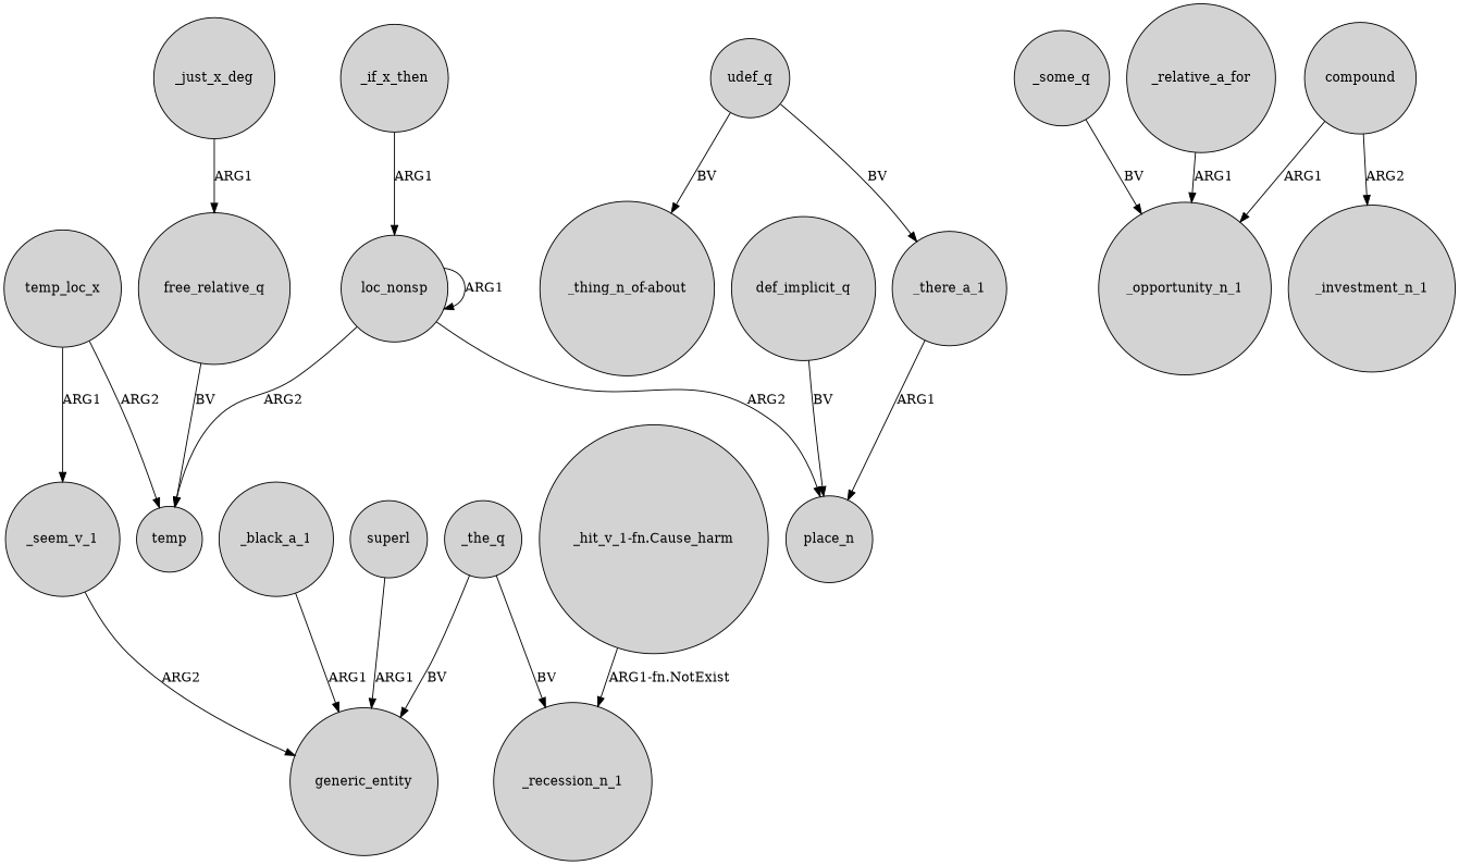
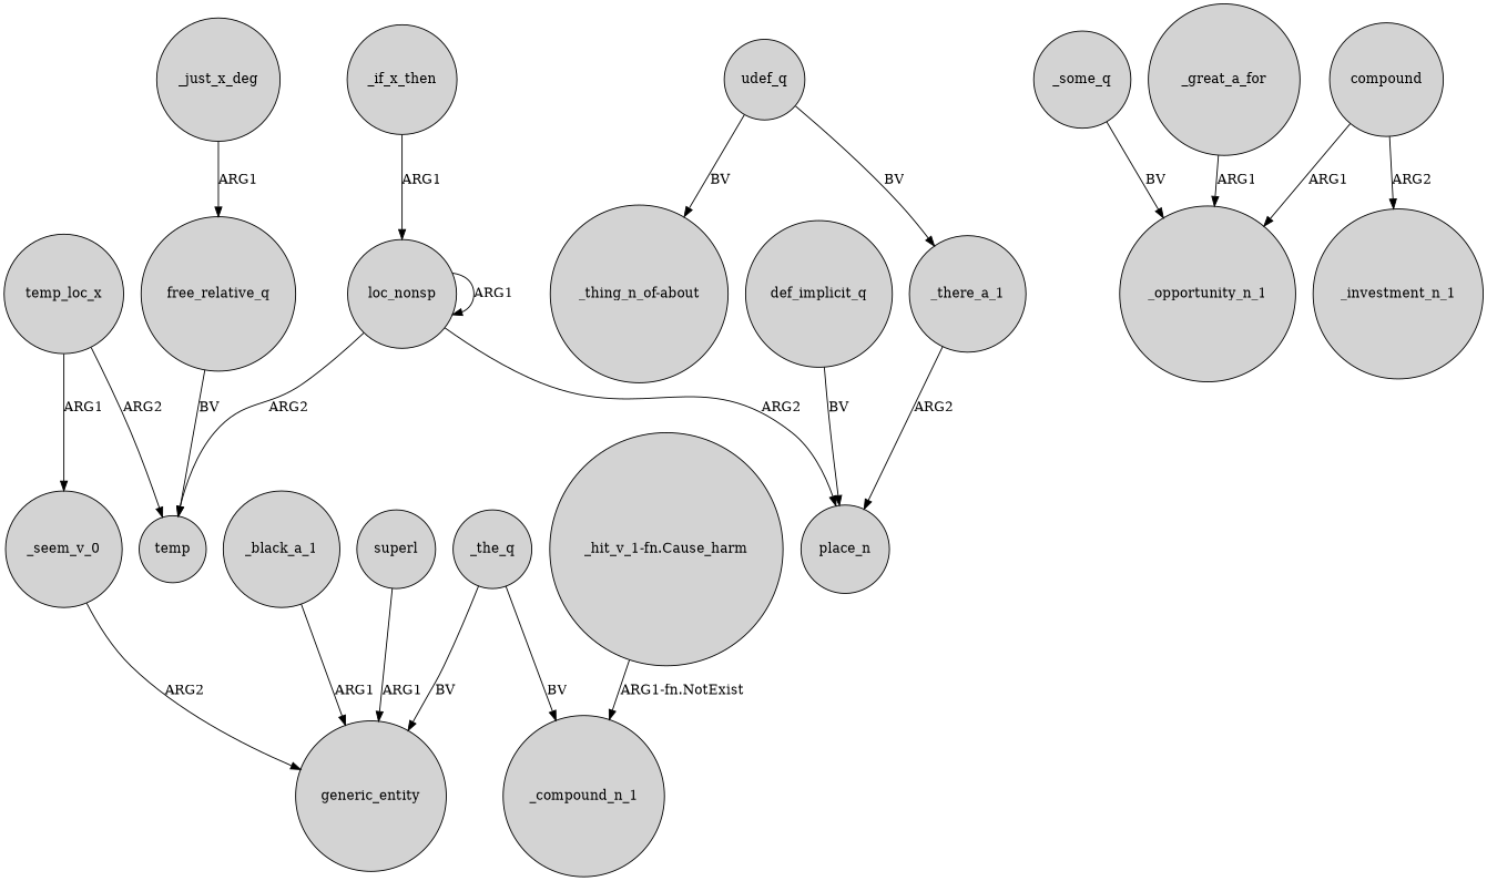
  digraph {
    node [shape=circle style=filled]
    temp_loc_x
-   _seem_v_1
+   _seem_v_1 [label=_seem_v_0]
    temp
    generic_entity
    _the_q
-   _recession_n_1
+   _recession_n_1 [label=_compound_n_1]
    udef_q
    "_thing_n_of-about"
    _there_a_1
    _some_q
    _opportunity_n_1
-   _great_a_for [label=_relative_a_for]
+   _great_a_for
    compound
    _investment_n_1
    def_implicit_q
    place_n
    _black_a_1
    _just_x_deg
    free_relative_q
    loc_nonsp
    _if_x_then
    "_hit_v_1-fn.Cause_harm"
    superl
    temp_loc_x -> _seem_v_1 [label=ARG1]
    temp_loc_x -> temp [label=ARG2]
    _seem_v_1 -> generic_entity [label=ARG2]
    _the_q -> generic_entity [label=BV]
    _the_q -> _recession_n_1 [label=BV]
    udef_q -> "_thing_n_of-about" [label=BV]
    udef_q -> _there_a_1 [label=BV]
-   _there_a_1 -> place_n [label=ARG1]
+   _there_a_1 -> place_n [label=ARG2]
    _some_q -> _opportunity_n_1 [label=BV]
    _great_a_for -> _opportunity_n_1 [label=ARG1]
    compound -> _opportunity_n_1 [label=ARG1]
    compound -> _investment_n_1 [label=ARG2]
    def_implicit_q -> place_n [label=BV]
    _black_a_1 -> generic_entity [label=ARG1]
    _just_x_deg -> free_relative_q [label=ARG1]
    free_relative_q -> temp [label=BV]
    loc_nonsp -> temp [label=ARG2]
    loc_nonsp -> place_n [label=ARG2]
    loc_nonsp -> loc_nonsp [label=ARG1]
    _if_x_then -> loc_nonsp [label=ARG1]
    "_hit_v_1-fn.Cause_harm" -> _recession_n_1 [label="ARG1-fn.NotExist"]
    superl -> generic_entity [label=ARG1]
  }
